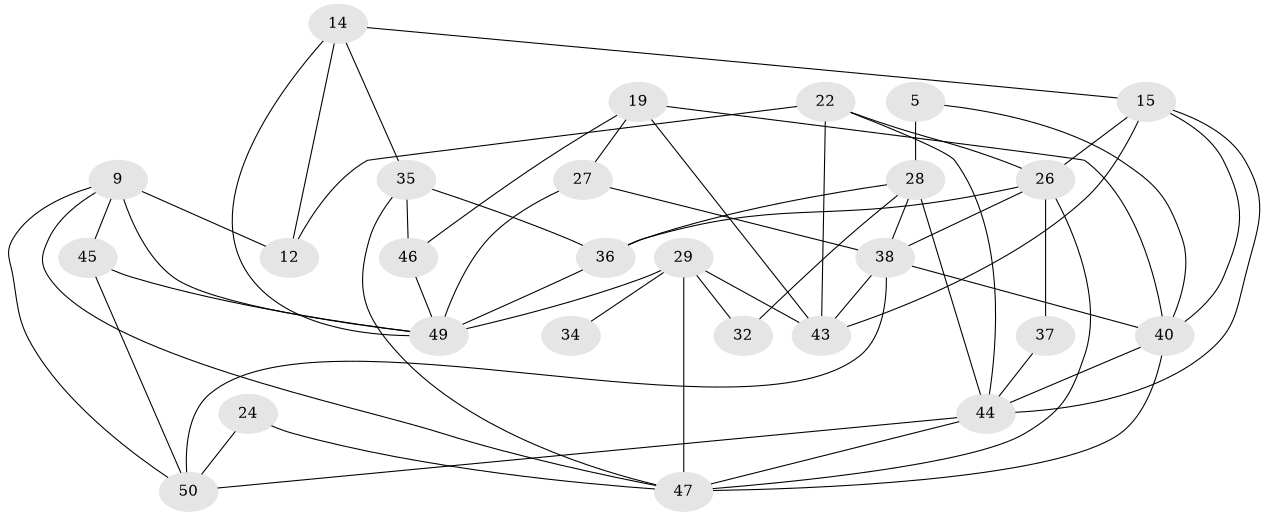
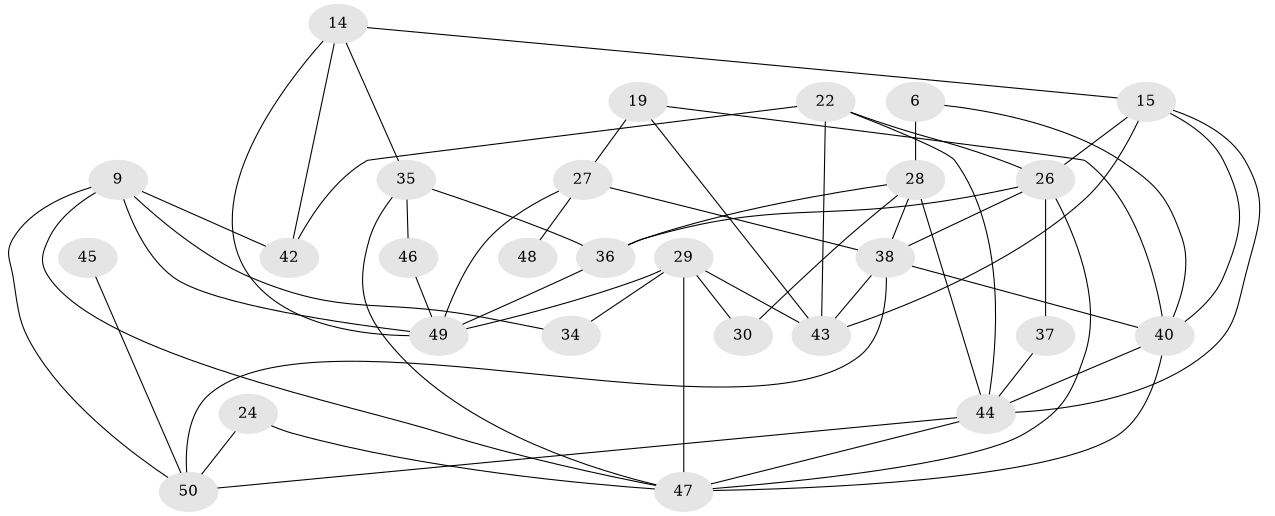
  graph {
    node [color=gray90 style=filled]
    28 [super="+16"]
    44 [super="+5+18"]
    36 [super="+31"]
    38 [super="+2+23"]
-   30 [label=32]
-   6 [label=5]
+   30
+   6
    40 [super="+8+33"]
    47 [super="+25+32"]
    9
    34
-   42 [label=12]
+   42
    49 [super="+11"]
    50 [super="+7+17"]
    14
    15
    35 [super="+4"]
    26 [super="+12+21"]
    43
    46
    37
    19
    27
+   48
    22 [super="+1"]
    24
    29
    45
    28 -- 44 [weight=2]
    28 -- 36
    28 -- 38
    28 -- 30
    44 -- 47
    44 -- 50
    36 -- 49 [weight=2]
    38 -- 40 [weight=2]
    38 -- 50
    38 -- 43
    6 -- 28 [weight=2]
    6 -- 40
    40 -- 44
    40 -- 47
    9 -- 47
-   9 -- 45
+   9 -- 34
    9 -- 42
    9 -- 49
    9 -- 50
    14 -- 42
    14 -- 49
    14 -- 15
    14 -- 35
    15 -- 44
    15 -- 40
    15 -- 26
    15 -- 43
    35 -- 36
    35 -- 47
    35 -- 46
    26 -- 36
    26 -- 38 [weight=2]
    26 -- 47 [weight=2]
    26 -- 37
    46 -- 49
    37 -- 44
    19 -- 40
    19 -- 43
-   19 -- 46
    19 -- 27
    27 -- 38
    27 -- 49
+   27 -- 48
    22 -- 44 [weight=2]
    22 -- 42 [weight=2]
    22 -- 26
    22 -- 43 [weight=2]
    24 -- 47
    24 -- 50
    29 -- 30
    29 -- 47 [weight=3]
    29 -- 34
    29 -- 49
    29 -- 43
-   45 -- 49
    45 -- 50
  }
